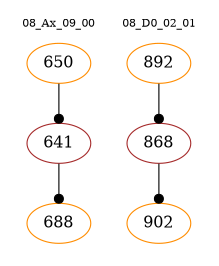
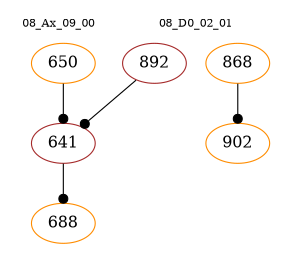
  digraph {
    node [color=darkorange]
    edge [arrowhead=dot color=black]
    n1 [label=650]
    n2 [color=brown label=641]
    n3 [label=688]
-   n4 [label=892]
-   n5 [color=brown label=868]
+   n4 [color=brown label=892]
+   n5 [label=868]
    n6 [label=902]
    subgraph cluster_1 {
      color=white
      fontsize=10
      label="08_Ax_09_00"
      n1
      n2
      n3
    }
    subgraph cluster_2 {
      color=white
      fontsize=10
      label="08_D0_02_01"
      n4
      n5
      n6
    }
    n1 -> n2
    n2 -> n3
-   n4 -> n5
+   n4 -> n2
    n5 -> n6
  }
